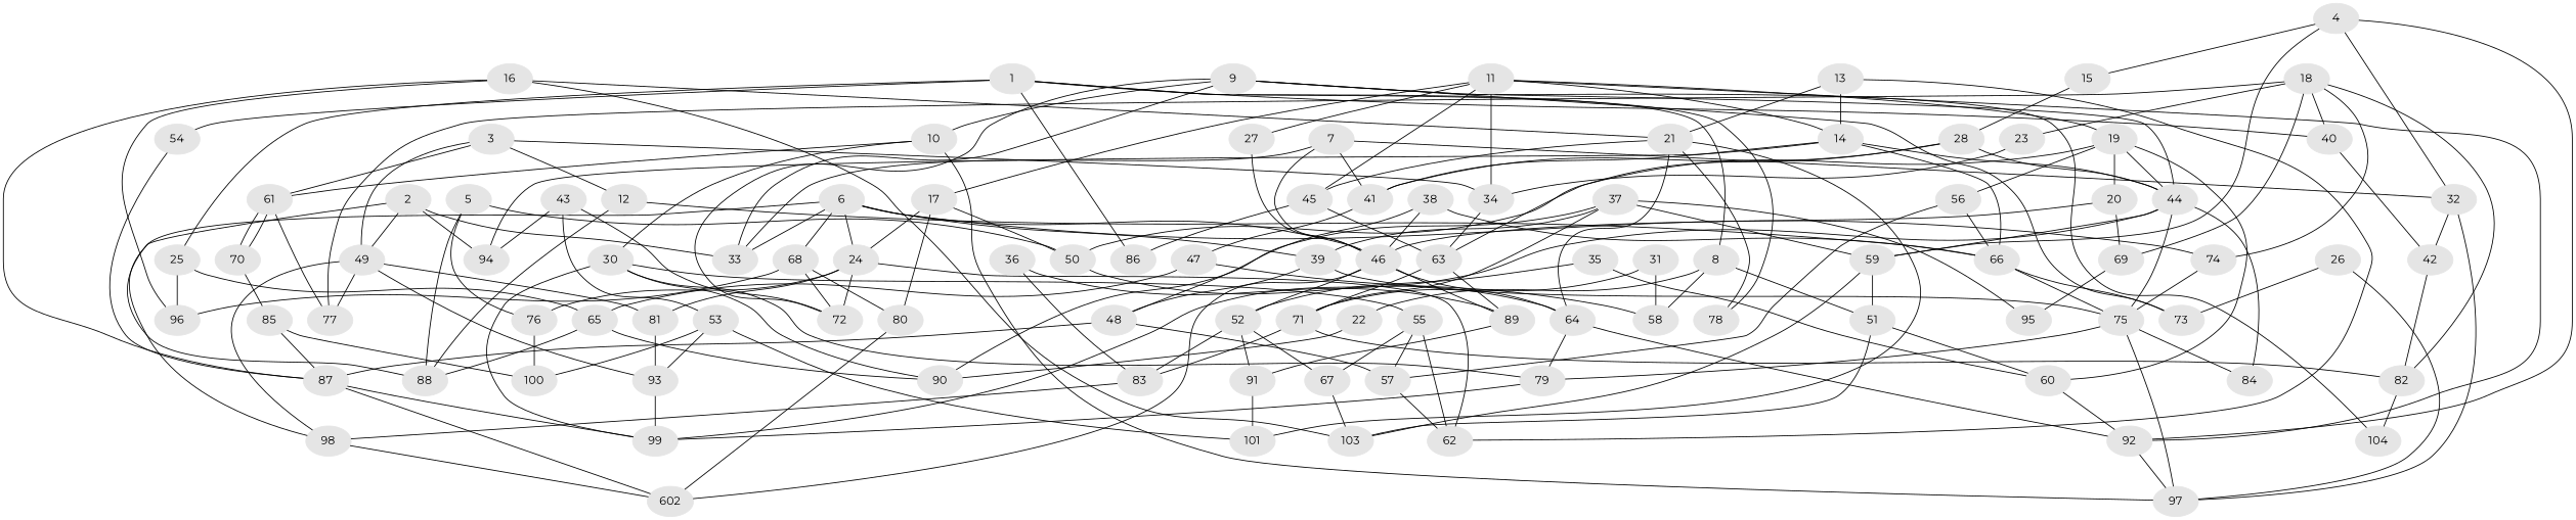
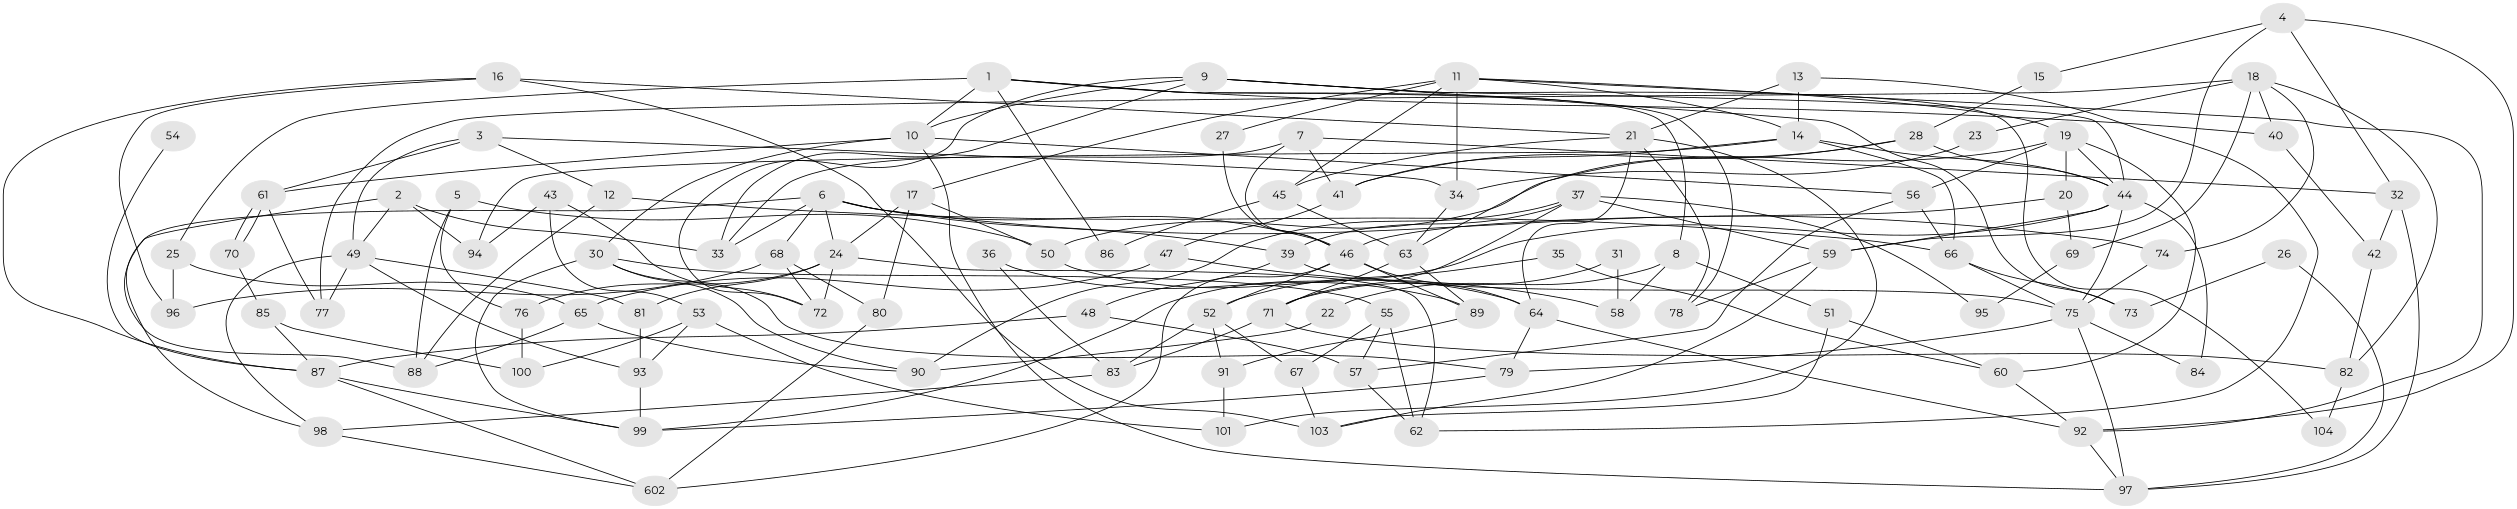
  graph {
    fontname=Montserrat
    node [color=gray90 fontname=Montserrat style=filled]
    edge [fontname=Montserrat]
    1
    8
    25
    40
    54
    78
    86
    22
    51
    58
    96
    65
    42
    87
    2
    33
    49
    88
    94
    98
    77
    81
    93
    3
    12
    34
    61
    66
    63
    70
    4
    15
    32
    59
    92
    28
    97
    103
    5
    50
    76
    64
    100
    6
    24
    39
    46
    68
    74
    72
    62
    48
    75
    52
    89
    n56 [label=602]
    80
    7
    41
    47
    90
    60
    9
    10
    44
    73
    104
    30
    56
    99
    84
    55
    79
    57
    11
    14
    17
    19
    27
    45
    20
    13
    21
    101
    16
    18
    23
    69
    82
    95
    26
    71
    67
    31
    83
    35
    91
    36
    37
-   38
    43
    53
    85
    1 -- 8
    1 -- 25
    1 -- 40
-   1 -- 54
+   1 -- 10
    1 -- 78
    1 -- 86
    8 -- 22
    8 -- 51
    8 -- 58
    25 -- 96
    25 -- 65
    40 -- 42
    54 -- 87
    22 -- 90
    51 -- 103
    51 -- 60
    65 -- 88
    65 -- 90
    42 -- 82
    87 -- n56
    87 -- 99
    2 -- 33
    2 -- 49
    2 -- 88
    2 -- 94
    49 -- 98
    49 -- 77
    49 -- 81
    49 -- 93
    98 -- n56
    81 -- 93
    93 -- 99
    3 -- 49
    3 -- 12
    3 -- 34
    3 -- 61
    12 -- 88
    12 -- 66
    34 -- 63
    61 -- 77
    61 -- 70
    61 -- 70
    66 -- 75
    66 -- 73
    63 -- 89
    63 -- 71
    70 -- 85
    4 -- 15
    4 -- 32
    4 -- 59
    4 -- 92
    15 -- 28
    32 -- 42
    32 -- 97
-   59 -- 51
+   59 -- 78
    59 -- 103
    92 -- 97
    28 -- 63
    28 -- 41
    28 -- 44
    5 -- 88
    5 -- 50
    5 -- 76
    50 -- 64
    76 -- 100
    64 -- 92
    64 -- 79
    6 -- 33
    6 -- 98
    6 -- 24
    6 -- 39
    6 -- 46
    6 -- 68
    6 -- 74
    24 -- 81
    24 -- 76
    24 -- 72
    24 -- 62
    39 -- 48
    39 -- 75
    46 -- 64
    46 -- 52
    46 -- 89
    46 -- n56
    68 -- 96
    68 -- 72
    68 -- 80
    74 -- 75
    48 -- 87
    48 -- 57
    75 -- 97
    75 -- 84
    75 -- 79
    52 -- 67
    52 -- 83
    52 -- 91
    89 -- 91
    80 -- n56
    7 -- 33
    7 -- 32
    7 -- 46
    7 -- 41
    41 -- 47
    47 -- 58
    47 -- 65
    60 -- 92
    9 -- 33
    9 -- 72
    9 -- 10
    9 -- 44
    9 -- 73
    9 -- 104
    10 -- 61
    10 -- 97
    10 -- 30
+   10 -- 56
    44 -- 59
    44 -- 75
    44 -- 99
    44 -- 84
    30 -- 90
    30 -- 99
    30 -- 55
    30 -- 79
    56 -- 66
    56 -- 57
    55 -- 62
    55 -- 57
    55 -- 67
    79 -- 99
    57 -- 62
    11 -- 34
    11 -- 92
    11 -- 14
    11 -- 17
    11 -- 19
    11 -- 27
    11 -- 45
    14 -- 94
    14 -- 66
    14 -- 41
    14 -- 44
    17 -- 50
    17 -- 24
    17 -- 80
    19 -- 50
    19 -- 60
    19 -- 44
    19 -- 56
    19 -- 20
    27 -- 46
    45 -- 86
    45 -- 63
    20 -- 46
    20 -- 69
    13 -- 62
    13 -- 14
    13 -- 21
    21 -- 78
    21 -- 64
    21 -- 45
    21 -- 101
    16 -- 96
    16 -- 87
    16 -- 103
    16 -- 21
    18 -- 40
    18 -- 77
    18 -- 74
    18 -- 23
    18 -- 69
    18 -- 82
    23 -- 34
    69 -- 95
    82 -- 104
    26 -- 97
    26 -- 73
    71 -- 82
    71 -- 83
    67 -- 103
    31 -- 58
    31 -- 71
    83 -- 98
    35 -- 52
    35 -- 60
    91 -- 101
    36 -- 89
    36 -- 83
    37 -- 59
    37 -- 39
    37 -- 90
    37 -- 95
    37 -- 71
-   38 -- 66
-   38 -- 46
-   38 -- 48
    43 -- 94
    43 -- 72
    43 -- 53
    53 -- 93
    53 -- 100
    53 -- 101
    85 -- 87
    85 -- 100
  }
